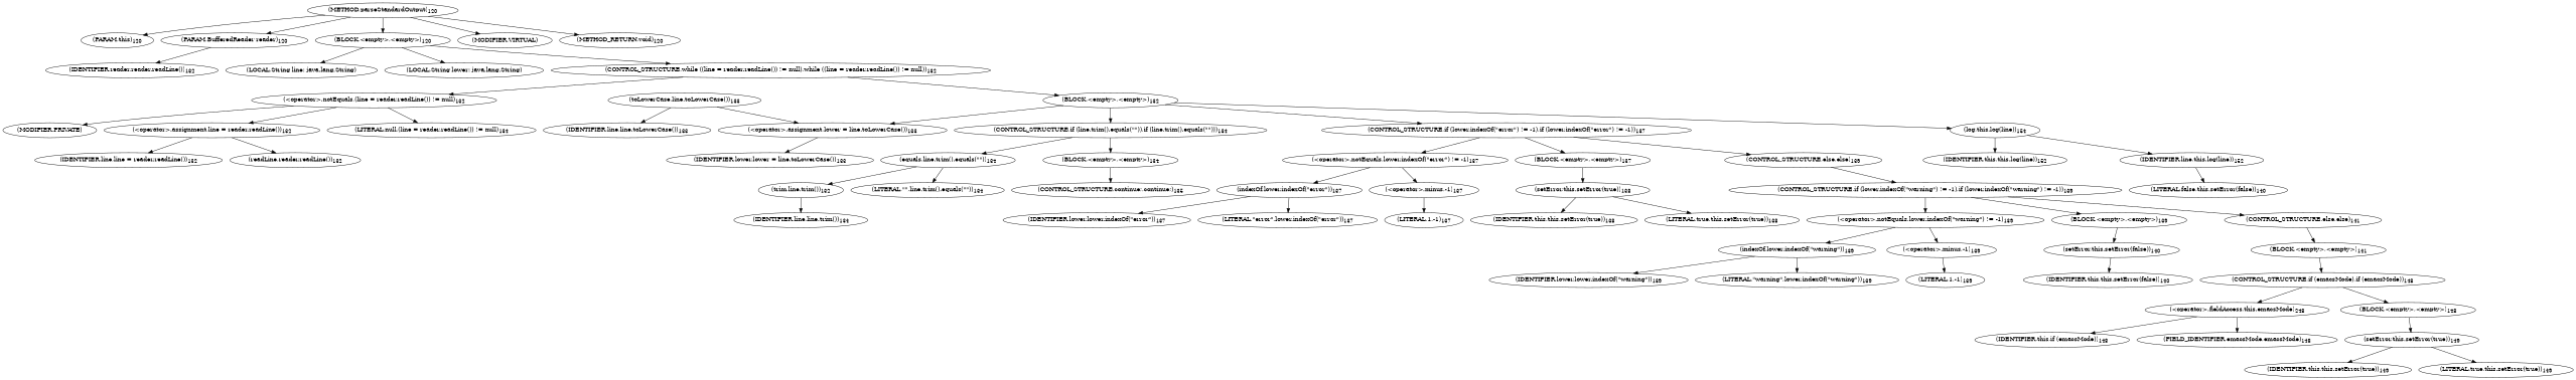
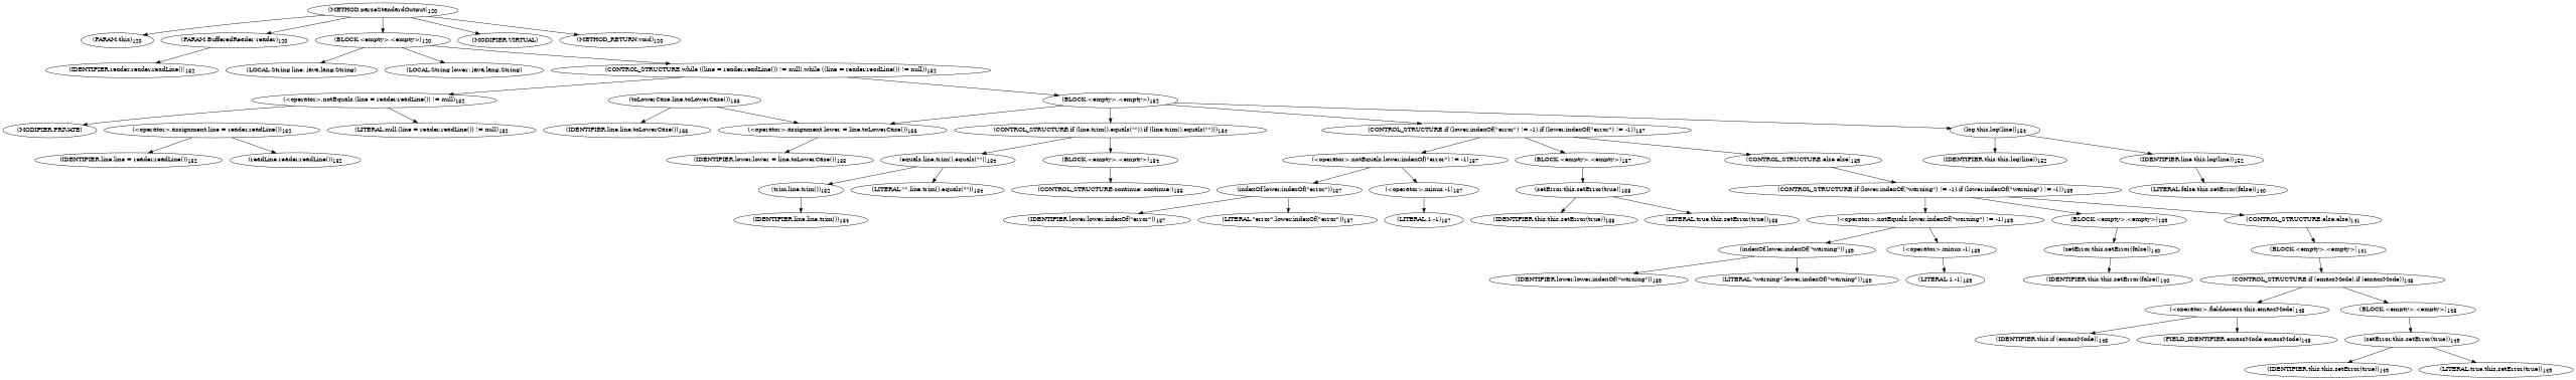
  digraph {
    n1 [label=<(METHOD,parseStandardOutput)<SUB>120</SUB>>]
    n2 [label=<(PARAM,this)<SUB>120</SUB>>]
    n3 [label=<(PARAM,BufferedReader reader)<SUB>120</SUB>>]
    n4 [label=<(BLOCK,&lt;empty&gt;,&lt;empty&gt;)<SUB>120</SUB>>]
    n5 [label=<(MODIFIER,VIRTUAL)>]
    n6 [label=<(METHOD_RETURN,void)<SUB>120</SUB>>]
    n7 [label=<(IDENTIFIER,reader,reader.readLine())<SUB>132</SUB>>]
    n8 [label=<(LOCAL,String line: java.lang.String)>]
    n9 [label=<(LOCAL,String lower: java.lang.String)>]
    n10 [label=<(CONTROL_STRUCTURE,while ((line = reader.readLine()) != null),while ((line = reader.readLine()) != null))<SUB>132</SUB>>]
    n11 [label=<(MODIFIER,PRIVATE)>]
    n12 [label=<(&lt;operator&gt;.notEquals,(line = reader.readLine()) != null)<SUB>132</SUB>>]
    n13 [label=<(BLOCK,&lt;empty&gt;,&lt;empty&gt;)<SUB>132</SUB>>]
    n14 [label=<(&lt;operator&gt;.assignment,line = reader.readLine())<SUB>132</SUB>>]
-   n15 [label=<(LITERAL,null,(line = reader.readLine()) != null)<SUB>134</SUB>>]
+   n15 [label=<(LITERAL,null,(line = reader.readLine()) != null)<SUB>132</SUB>>]
    n16 [label=<(&lt;operator&gt;.assignment,lower = line.toLowerCase())<SUB>133</SUB>>]
    n17 [label=<(CONTROL_STRUCTURE,if (line.trim().equals(&quot;&quot;)),if (line.trim().equals(&quot;&quot;)))<SUB>134</SUB>>]
    n18 [label=<(CONTROL_STRUCTURE,if (lower.indexOf(&quot;error&quot;) != -1),if (lower.indexOf(&quot;error&quot;) != -1))<SUB>137</SUB>>]
    n19 [label=<(log,this.log(line))<SUB>154</SUB>>]
    n20 [label=<(IDENTIFIER,line,line = reader.readLine())<SUB>132</SUB>>]
    n21 [label=<(readLine,reader.readLine())<SUB>132</SUB>>]
    n22 [label=<(IDENTIFIER,lower,lower = line.toLowerCase())<SUB>133</SUB>>]
    n23 [label=<(equals,line.trim().equals(&quot;&quot;))<SUB>134</SUB>>]
    n24 [label=<(BLOCK,&lt;empty&gt;,&lt;empty&gt;)<SUB>134</SUB>>]
    n25 [label=<(&lt;operator&gt;.notEquals,lower.indexOf(&quot;error&quot;) != -1)<SUB>137</SUB>>]
    n26 [label=<(BLOCK,&lt;empty&gt;,&lt;empty&gt;)<SUB>137</SUB>>]
    n27 [label=<(CONTROL_STRUCTURE,else,else)<SUB>139</SUB>>]
    n28 [label=<(IDENTIFIER,this,this.log(line))<SUB>152</SUB>>]
    n29 [label=<(IDENTIFIER,line,this.log(line))<SUB>152</SUB>>]
    n30 [label=<(toLowerCase,line.toLowerCase())<SUB>133</SUB>>]
    n31 [label=<(IDENTIFIER,line,line.toLowerCase())<SUB>133</SUB>>]
    n32 [label=<(trim,line.trim())<SUB>132</SUB>>]
    n33 [label=<(LITERAL,&quot;&quot;,line.trim().equals(&quot;&quot;))<SUB>134</SUB>>]
    n34 [label=<(CONTROL_STRUCTURE,continue;,continue;)<SUB>135</SUB>>]
    n35 [label=<(IDENTIFIER,line,line.trim())<SUB>134</SUB>>]
    n36 [label=<(indexOf,lower.indexOf(&quot;error&quot;))<SUB>137</SUB>>]
    n37 [label=<(&lt;operator&gt;.minus,-1)<SUB>137</SUB>>]
    n38 [label=<(setError,this.setError(true))<SUB>138</SUB>>]
    n39 [label=<(CONTROL_STRUCTURE,if (lower.indexOf(&quot;warning&quot;) != -1),if (lower.indexOf(&quot;warning&quot;) != -1))<SUB>139</SUB>>]
    n40 [label=<(IDENTIFIER,lower,lower.indexOf(&quot;error&quot;))<SUB>137</SUB>>]
    n41 [label=<(LITERAL,&quot;error&quot;,lower.indexOf(&quot;error&quot;))<SUB>137</SUB>>]
    n42 [label=<(LITERAL,1,-1)<SUB>137</SUB>>]
    n43 [label=<(IDENTIFIER,this,this.setError(true))<SUB>138</SUB>>]
    n44 [label=<(LITERAL,true,this.setError(true))<SUB>138</SUB>>]
    n45 [label=<(&lt;operator&gt;.notEquals,lower.indexOf(&quot;warning&quot;) != -1)<SUB>139</SUB>>]
    n46 [label=<(BLOCK,&lt;empty&gt;,&lt;empty&gt;)<SUB>139</SUB>>]
    n47 [label=<(CONTROL_STRUCTURE,else,else)<SUB>141</SUB>>]
    n48 [label=<(indexOf,lower.indexOf(&quot;warning&quot;))<SUB>139</SUB>>]
    n49 [label=<(&lt;operator&gt;.minus,-1)<SUB>139</SUB>>]
    n50 [label=<(setError,this.setError(false))<SUB>140</SUB>>]
    n51 [label=<(BLOCK,&lt;empty&gt;,&lt;empty&gt;)<SUB>141</SUB>>]
    n52 [label=<(IDENTIFIER,lower,lower.indexOf(&quot;warning&quot;))<SUB>139</SUB>>]
    n53 [label=<(LITERAL,&quot;warning&quot;,lower.indexOf(&quot;warning&quot;))<SUB>139</SUB>>]
    n54 [label=<(LITERAL,1,-1)<SUB>139</SUB>>]
    n55 [label=<(IDENTIFIER,this,this.setError(false))<SUB>140</SUB>>]
    n56 [label=<(LITERAL,false,this.setError(false))<SUB>140</SUB>>]
    n57 [label=<(CONTROL_STRUCTURE,if (emacsMode),if (emacsMode))<SUB>148</SUB>>]
-   n58 [label=<(&lt;operator&gt;.fieldAccess,this.emacsMode)<SUB>248</SUB>>]
+   n58 [label=<(&lt;operator&gt;.fieldAccess,this.emacsMode)<SUB>148</SUB>>]
    n59 [label=<(BLOCK,&lt;empty&gt;,&lt;empty&gt;)<SUB>148</SUB>>]
    n60 [label=<(IDENTIFIER,this,if (emacsMode))<SUB>148</SUB>>]
    n61 [label=<(FIELD_IDENTIFIER,emacsMode,emacsMode)<SUB>148</SUB>>]
    n62 [label=<(setError,this.setError(true))<SUB>149</SUB>>]
    n63 [label=<(IDENTIFIER,this,this.setError(true))<SUB>149</SUB>>]
    n64 [label=<(LITERAL,true,this.setError(true))<SUB>149</SUB>>]
    n1 -> n2
    n1 -> n3
    n1 -> n4
    n1 -> n5
    n1 -> n6
    n3 -> n7
    n4 -> n8
    n4 -> n9
    n4 -> n10
    n10 -> n12
    n10 -> n13
    n12 -> n11
-   n12 -> n14
    n12 -> n15
    n13 -> n16
    n13 -> n17
    n13 -> n18
    n13 -> n19
    n14 -> n20
    n14 -> n21
    n16 -> n22
    n17 -> n23
    n17 -> n24
    n18 -> n25
    n18 -> n26
    n18 -> n27
    n19 -> n28
    n19 -> n29
    n23 -> n32
    n23 -> n33
    n24 -> n34
    n25 -> n36
    n25 -> n37
    n26 -> n38
    n27 -> n39
    n29 -> n56
    n30 -> n16
    n30 -> n31
    n32 -> n35
    n36 -> n40
    n36 -> n41
    n37 -> n42
    n38 -> n43
    n38 -> n44
    n39 -> n45
    n39 -> n46
    n39 -> n47
    n45 -> n48
    n45 -> n49
    n46 -> n50
    n47 -> n51
    n48 -> n52
    n48 -> n53
    n49 -> n54
    n50 -> n55
    n51 -> n57
    n57 -> n58
    n57 -> n59
    n58 -> n60
    n58 -> n61
    n59 -> n62
    n62 -> n63
    n62 -> n64
  }
